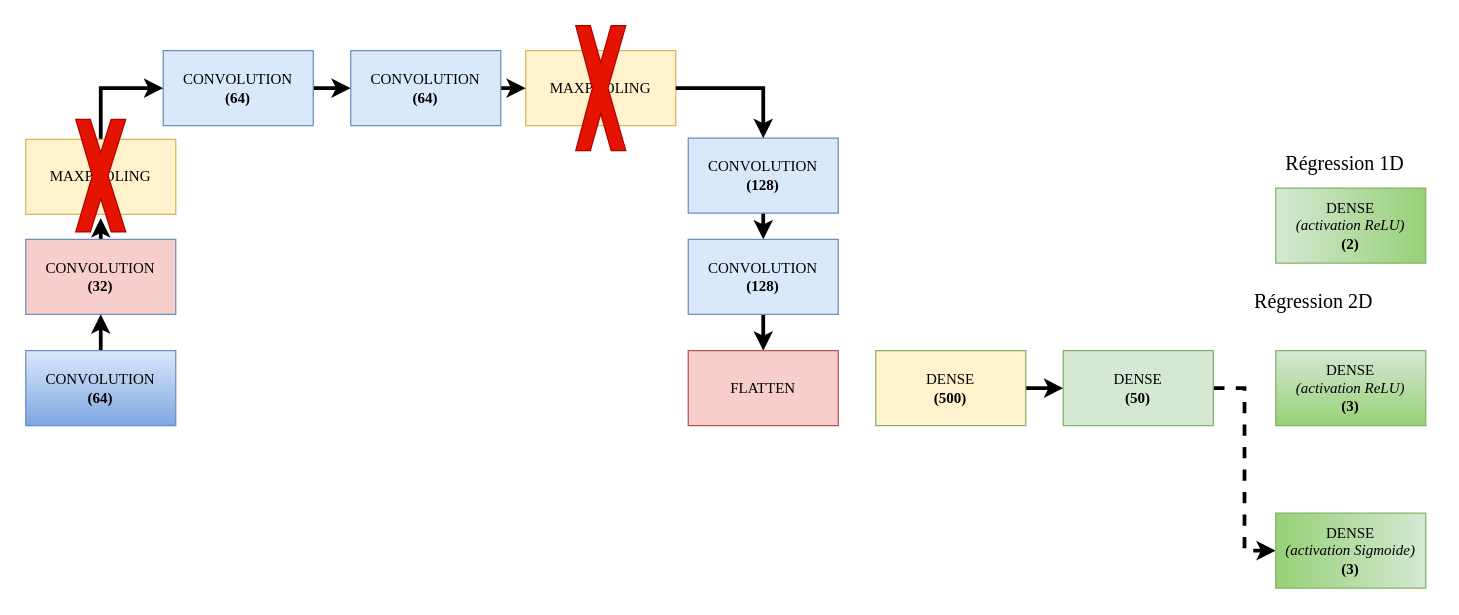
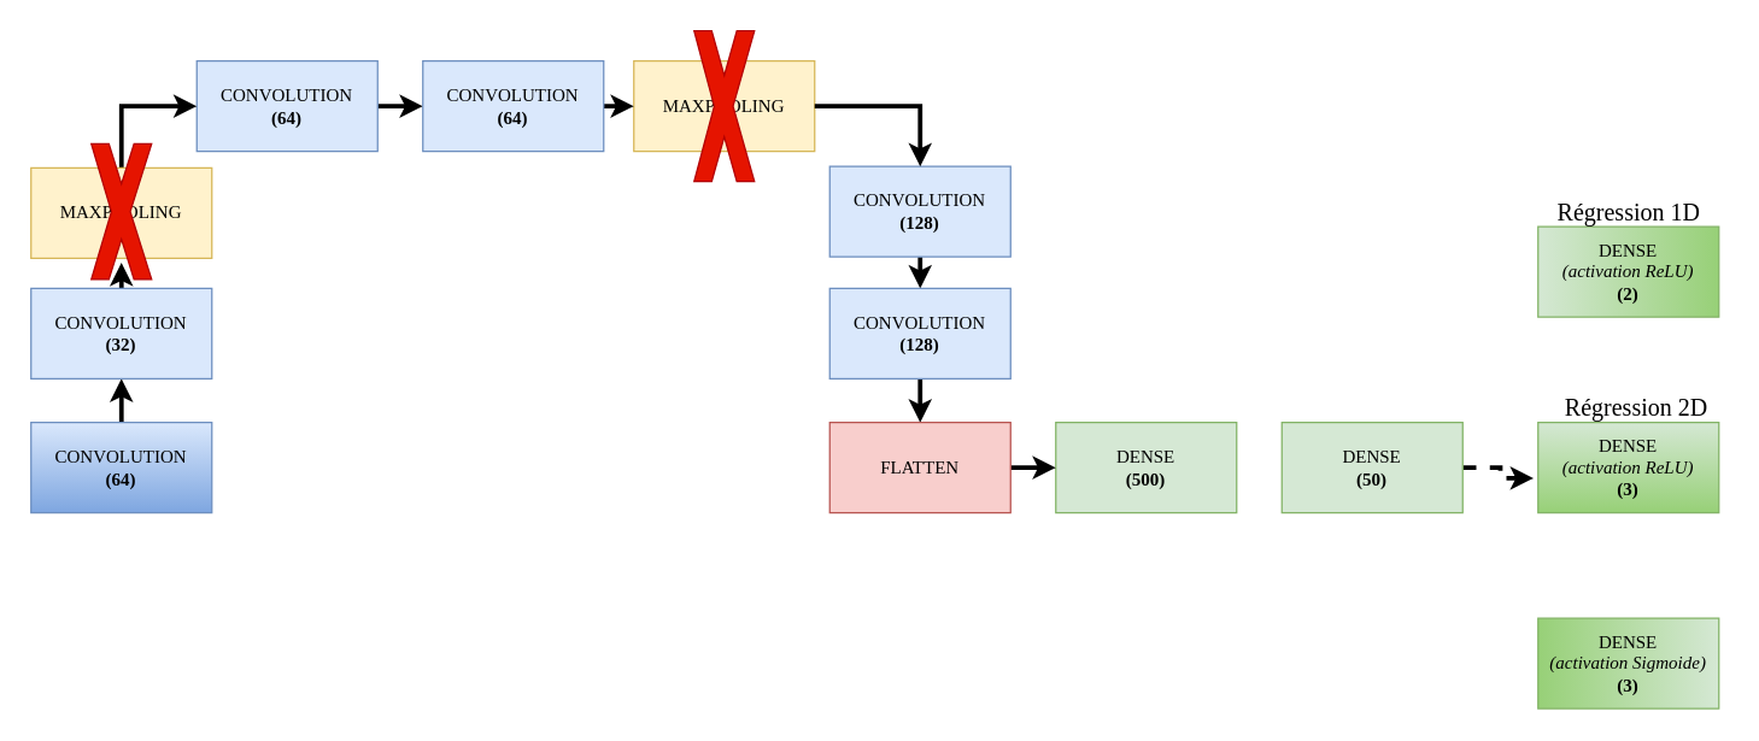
  <mxCell id="0" />
  <mxCell id="1" parent="0" />
  <mxCell id="2" value="&lt;font face=&quot;iwona&quot;&gt;MAXPOOLING&lt;/font&gt;" style="rounded=0;whiteSpace=wrap;html=1;rotation=0;fillColor=#fff2cc;strokeColor=#d6b656;" parent="1" vertex="1"><mxGeometry x="420" y="40" width="120" height="60" as="geometry" /></mxCell>
  <mxCell id="3" style="edgeStyle=orthogonalEdgeStyle;rounded=0;orthogonalLoop=1;jettySize=auto;html=1;exitX=0.5;exitY=0;exitDx=0;exitDy=0;entryX=0.5;entryY=1;entryDx=0;entryDy=0;strokeWidth=3;" parent="1" source="4" target="6" edge="1"><mxGeometry relative="1" as="geometry" /></mxCell>
  <mxCell id="4" value="&lt;font face=&quot;Iwona&quot;&gt;CONVOLUTION&lt;br&gt;&lt;b&gt;(64)&lt;/b&gt;&lt;br&gt;&lt;/font&gt;" style="rounded=0;whiteSpace=wrap;html=1;rotation=0;fillColor=#dae8fc;strokeColor=#6c8ebf;gradientColor=#7ea6e0;" parent="1" vertex="1"><mxGeometry x="20" y="280" width="120" height="60" as="geometry" /></mxCell>
  <mxCell id="5" style="edgeStyle=orthogonalEdgeStyle;rounded=0;orthogonalLoop=1;jettySize=auto;html=1;exitX=0.5;exitY=0;exitDx=0;exitDy=0;strokeWidth=3;" parent="1" source="6" edge="1"><mxGeometry relative="1" as="geometry"><mxPoint x="80" y="174" as="targetPoint" /></mxGeometry></mxCell>
- <mxCell id="6" value="&lt;span style=&quot;font-family: &amp;#34;iwona&amp;#34;&quot;&gt;CONVOLUTION&lt;/span&gt;&lt;font face=&quot;Iwona&quot;&gt;&lt;br&gt;&lt;b&gt;(32)&lt;/b&gt;&lt;br&gt;&lt;/font&gt;" style="rounded=0;whiteSpace=wrap;html=1;rotation=0;fillColor=#f8cecc;strokeColor=#6c8ebf;" parent="1" vertex="1"><mxGeometry x="20" y="191" width="120" height="60" as="geometry" /></mxCell>
+ <mxCell id="6" value="&lt;span style=&quot;font-family: &amp;#34;iwona&amp;#34;&quot;&gt;CONVOLUTION&lt;/span&gt;&lt;font face=&quot;Iwona&quot;&gt;&lt;br&gt;&lt;b&gt;(32)&lt;/b&gt;&lt;br&gt;&lt;/font&gt;" style="rounded=0;whiteSpace=wrap;html=1;rotation=0;fillColor=#dae8fc;strokeColor=#6c8ebf;" parent="1" vertex="1"><mxGeometry x="20" y="191" width="120" height="60" as="geometry" /></mxCell>
  <mxCell id="7" style="edgeStyle=orthogonalEdgeStyle;rounded=0;orthogonalLoop=1;jettySize=auto;html=1;exitX=1;exitY=0.5;exitDx=0;exitDy=0;entryX=0;entryY=0.5;entryDx=0;entryDy=0;strokeWidth=3;" parent="1" source="8" target="10" edge="1"><mxGeometry relative="1" as="geometry" /></mxCell>
  <mxCell id="8" value="&lt;span style=&quot;font-family: &amp;#34;iwona&amp;#34;&quot;&gt;CONVOLUTION&lt;/span&gt;&lt;font face=&quot;Iwona&quot;&gt;&lt;br&gt;&lt;/font&gt;&lt;b style=&quot;font-family: &amp;#34;iwona&amp;#34;&quot;&gt;(64)&lt;/b&gt;&lt;font face=&quot;Iwona&quot;&gt;&lt;br&gt;&lt;/font&gt;" style="rounded=0;whiteSpace=wrap;html=1;rotation=0;fillColor=#dae8fc;strokeColor=#6c8ebf;" parent="1" vertex="1"><mxGeometry x="130" y="40" width="120" height="60" as="geometry" /></mxCell>
  <mxCell id="9" style="edgeStyle=orthogonalEdgeStyle;rounded=0;orthogonalLoop=1;jettySize=auto;html=1;exitX=1;exitY=0.5;exitDx=0;exitDy=0;strokeWidth=3;entryX=0;entryY=0.5;entryDx=0;entryDy=0;" parent="1" source="10" target="2" edge="1"><mxGeometry relative="1" as="geometry"><mxPoint x="420" y="10" as="targetPoint" /></mxGeometry></mxCell>
  <mxCell id="10" value="&lt;span style=&quot;font-family: &amp;#34;iwona&amp;#34;&quot;&gt;CONVOLUTION&lt;/span&gt;&lt;font face=&quot;Iwona&quot;&gt;&lt;br&gt;&lt;/font&gt;&lt;b style=&quot;font-family: &amp;#34;iwona&amp;#34;&quot;&gt;(64)&lt;/b&gt;&lt;font face=&quot;Iwona&quot;&gt;&lt;br&gt;&lt;/font&gt;" style="rounded=0;whiteSpace=wrap;html=1;rotation=0;fillColor=#dae8fc;strokeColor=#6c8ebf;" parent="1" vertex="1"><mxGeometry x="280" y="40" width="120" height="60" as="geometry" /></mxCell>
  <mxCell id="11" style="edgeStyle=orthogonalEdgeStyle;rounded=0;orthogonalLoop=1;jettySize=auto;html=1;exitX=0.5;exitY=1;exitDx=0;exitDy=0;entryX=0.5;entryY=0;entryDx=0;entryDy=0;strokeWidth=3;" parent="1" source="12" target="14" edge="1"><mxGeometry relative="1" as="geometry" /></mxCell>
  <mxCell id="12" value="&lt;span style=&quot;font-family: &amp;#34;iwona&amp;#34;&quot;&gt;CONVOLUTION&lt;/span&gt;&lt;font face=&quot;Iwona&quot;&gt;&lt;br&gt;&lt;/font&gt;&lt;b style=&quot;font-family: &amp;#34;iwona&amp;#34;&quot;&gt;(128)&lt;/b&gt;&lt;font face=&quot;Iwona&quot;&gt;&lt;br&gt;&lt;/font&gt;" style="rounded=0;whiteSpace=wrap;html=1;rotation=0;fillColor=#dae8fc;strokeColor=#6c8ebf;" parent="1" vertex="1"><mxGeometry x="550" y="110" width="120" height="60" as="geometry" /></mxCell>
  <mxCell id="13" style="edgeStyle=orthogonalEdgeStyle;rounded=0;orthogonalLoop=1;jettySize=auto;html=1;exitX=0.5;exitY=1;exitDx=0;exitDy=0;entryX=0.5;entryY=0;entryDx=0;entryDy=0;strokeWidth=3;" parent="1" source="14" target="21" edge="1"><mxGeometry relative="1" as="geometry" /></mxCell>
  <mxCell id="14" value="&lt;span style=&quot;font-family: &amp;#34;iwona&amp;#34;&quot;&gt;CONVOLUTION&lt;/span&gt;&lt;font face=&quot;Iwona&quot;&gt;&lt;br&gt;&lt;/font&gt;&lt;b style=&quot;font-family: &amp;#34;iwona&amp;#34;&quot;&gt;(128)&lt;/b&gt;&lt;font face=&quot;Iwona&quot;&gt;&lt;br&gt;&lt;/font&gt;" style="rounded=0;whiteSpace=wrap;html=1;rotation=0;fillColor=#dae8fc;strokeColor=#6c8ebf;" parent="1" vertex="1"><mxGeometry x="550" y="191" width="120" height="60" as="geometry" /></mxCell>
- <mxCell id="15" style="edgeStyle=orthogonalEdgeStyle;rounded=0;orthogonalLoop=1;jettySize=auto;html=1;exitX=1;exitY=0.5;exitDx=0;exitDy=0;entryX=0;entryY=0.5;entryDx=0;entryDy=0;strokeWidth=3;" parent="1" source="16" target="19" edge="1"><mxGeometry relative="1" as="geometry" /></mxCell>
- <mxCell id="16" value="&lt;font face=&quot;Iwona&quot;&gt;DENSE&lt;br&gt;&lt;/font&gt;&lt;b style=&quot;font-family: &amp;#34;iwona&amp;#34;&quot;&gt;(500)&lt;/b&gt;&lt;font face=&quot;Iwona&quot;&gt;&lt;br&gt;&lt;/font&gt;" style="rounded=0;whiteSpace=wrap;html=1;rotation=0;fillColor=#fff2cc;strokeColor=#82b366;" parent="1" vertex="1"><mxGeometry x="700" y="280" width="120" height="60" as="geometry" /></mxCell>
- <mxCell id="18" style="edgeStyle=orthogonalEdgeStyle;rounded=0;orthogonalLoop=1;jettySize=auto;html=1;exitX=1;exitY=0.5;exitDx=0;exitDy=0;entryX=0;entryY=0.5;entryDx=0;entryDy=0;dashed=1;strokeWidth=3;" parent="1" source="19" target="24" edge="1"><mxGeometry relative="1" as="geometry" /></mxCell>
+ <mxCell id="16" value="&lt;font face=&quot;Iwona&quot;&gt;DENSE&lt;br&gt;&lt;/font&gt;&lt;b style=&quot;font-family: &amp;#34;iwona&amp;#34;&quot;&gt;(500)&lt;/b&gt;&lt;font face=&quot;Iwona&quot;&gt;&lt;br&gt;&lt;/font&gt;" style="rounded=0;whiteSpace=wrap;html=1;rotation=0;fillColor=#d5e8d4;strokeColor=#82b366;" parent="1" vertex="1"><mxGeometry x="700" y="280" width="120" height="60" as="geometry" /></mxCell>
+ <mxCell id="17" style="edgeStyle=orthogonalEdgeStyle;rounded=0;orthogonalLoop=1;jettySize=auto;html=1;exitX=1;exitY=0.5;exitDx=0;exitDy=0;entryX=-0.025;entryY=0.617;entryDx=0;entryDy=0;entryPerimeter=0;dashed=1;strokeWidth=3;" parent="1" source="19" target="23" edge="1"><mxGeometry relative="1" as="geometry" /></mxCell>
  <mxCell id="19" value="&lt;font face=&quot;Iwona&quot;&gt;DENSE&lt;br&gt;&lt;/font&gt;&lt;b style=&quot;font-family: &amp;#34;iwona&amp;#34;&quot;&gt;(50)&lt;/b&gt;&lt;font face=&quot;Iwona&quot;&gt;&lt;br&gt;&lt;/font&gt;" style="rounded=0;whiteSpace=wrap;html=1;rotation=0;fillColor=#d5e8d4;strokeColor=#82b366;" parent="1" vertex="1"><mxGeometry x="850" y="280" width="120" height="60" as="geometry" /></mxCell>
+ <mxCell id="20" style="edgeStyle=orthogonalEdgeStyle;rounded=0;orthogonalLoop=1;jettySize=auto;html=1;exitX=1;exitY=0.5;exitDx=0;exitDy=0;entryX=0;entryY=0.5;entryDx=0;entryDy=0;strokeWidth=3;" parent="1" source="21" target="16" edge="1"><mxGeometry relative="1" as="geometry" /></mxCell>
  <mxCell id="21" value="&lt;font face=&quot;Iwona&quot;&gt;FLATTEN&lt;/font&gt;" style="rounded=0;whiteSpace=wrap;html=1;rotation=0;fillColor=#f8cecc;strokeColor=#b85450;" parent="1" vertex="1"><mxGeometry x="550" y="280" width="120" height="60" as="geometry" /></mxCell>
  <mxCell id="22" value="&lt;font face=&quot;Iwona&quot;&gt;DENSE&lt;br&gt;&lt;i&gt;(activation ReLU)&lt;br&gt;&lt;/i&gt;&lt;/font&gt;&lt;b style=&quot;font-family: &amp;#34;iwona&amp;#34;&quot;&gt;(2)&lt;/b&gt;&lt;font face=&quot;Iwona&quot;&gt;&lt;i&gt;&lt;br&gt;&lt;/i&gt;&lt;/font&gt;" style="rounded=0;whiteSpace=wrap;html=1;rotation=0;fillColor=#d5e8d4;strokeColor=#82b366;gradientColor=#97d077;gradientDirection=east;" parent="1" vertex="1"><mxGeometry x="1020" y="150" width="120" height="60" as="geometry" /></mxCell>
  <mxCell id="23" value="&lt;font face=&quot;Iwona&quot;&gt;DENSE&lt;br&gt;&lt;/font&gt;&lt;i style=&quot;font-family: &amp;#34;iwona&amp;#34;&quot;&gt;(activation ReLU)&lt;/i&gt;&lt;font face=&quot;Iwona&quot;&gt;&lt;i&gt;&lt;br&gt;&lt;/i&gt;&lt;/font&gt;&lt;b style=&quot;font-family: &amp;#34;iwona&amp;#34;&quot;&gt;(3)&lt;/b&gt;&lt;font face=&quot;Iwona&quot;&gt;&lt;i&gt;&lt;br&gt;&lt;/i&gt;&lt;/font&gt;" style="rounded=0;whiteSpace=wrap;html=1;rotation=0;fillColor=#d5e8d4;strokeColor=#82b366;gradientColor=#97d077;" parent="1" vertex="1"><mxGeometry x="1020" y="280" width="120" height="60" as="geometry" /></mxCell>
  <mxCell id="24" value="&lt;font face=&quot;Iwona&quot;&gt;DENSE&lt;br&gt;&lt;/font&gt;&lt;i style=&quot;font-family: &amp;#34;iwona&amp;#34;&quot;&gt;(activation Sigmoide)&lt;/i&gt;&lt;font face=&quot;Iwona&quot;&gt;&lt;i&gt;&lt;br&gt;&lt;/i&gt;&lt;/font&gt;&lt;b style=&quot;font-family: &amp;#34;iwona&amp;#34;&quot;&gt;(3)&lt;/b&gt;&lt;font face=&quot;Iwona&quot;&gt;&lt;i&gt;&lt;br&gt;&lt;/i&gt;&lt;/font&gt;" style="rounded=0;whiteSpace=wrap;html=1;rotation=0;fillColor=#d5e8d4;strokeColor=#82b366;gradientColor=#97d077;gradientDirection=west;" parent="1" vertex="1"><mxGeometry x="1020" y="410" width="120" height="60" as="geometry" /></mxCell>
- <mxCell id="25" value="&lt;font face=&quot;Iwona&quot; style=&quot;font-size: 16px&quot;&gt;Régression 1D&lt;/font&gt;" style="text;html=1;align=center;verticalAlign=middle;resizable=0;points=[];autosize=1;" parent="1" vertex="1"><mxGeometry x="1015" y="120" width="120" height="20" as="geometry" /></mxCell>
- <mxCell id="26" value="&lt;font face=&quot;Iwona&quot; style=&quot;font-size: 16px&quot;&gt;Régression 2D&lt;/font&gt;" style="text;html=1;align=center;verticalAlign=middle;resizable=0;points=[];autosize=1;" parent="1" vertex="1"><mxGeometry x="990" y="230" width="120" height="20" as="geometry" /></mxCell>
+ <mxCell id="25" value="&lt;font face=&quot;Iwona&quot; style=&quot;font-size: 16px&quot;&gt;Régression 1D&lt;/font&gt;" style="text;html=1;align=center;verticalAlign=middle;resizable=0;points=[];autosize=1;" parent="1" vertex="1"><mxGeometry x="1020" y="130" width="120" height="20" as="geometry" /></mxCell>
+ <mxCell id="26" value="&lt;font face=&quot;Iwona&quot; style=&quot;font-size: 16px&quot;&gt;Régression 2D&lt;/font&gt;" style="text;html=1;align=center;verticalAlign=middle;resizable=0;points=[];autosize=1;" parent="1" vertex="1"><mxGeometry x="1025" y="260" width="120" height="20" as="geometry" /></mxCell>
  <mxCell id="27" style="edgeStyle=orthogonalEdgeStyle;rounded=0;orthogonalLoop=1;jettySize=auto;html=1;exitX=1;exitY=0.5;exitDx=0;exitDy=0;entryX=0.5;entryY=0;entryDx=0;entryDy=0;strokeWidth=3;" parent="1" source="2" target="12" edge="1"><mxGeometry relative="1" as="geometry" /></mxCell>
  <mxCell id="28" style="edgeStyle=orthogonalEdgeStyle;rounded=0;orthogonalLoop=1;jettySize=auto;html=1;exitX=0.5;exitY=0;exitDx=0;exitDy=0;entryX=0;entryY=0.5;entryDx=0;entryDy=0;strokeWidth=3;" parent="1" source="29" target="8" edge="1"><mxGeometry relative="1" as="geometry" /></mxCell>
  <mxCell id="29" value="&lt;font face=&quot;iwona&quot;&gt;MAXPOOLING&lt;/font&gt;" style="rounded=0;whiteSpace=wrap;html=1;rotation=0;fillColor=#fff2cc;strokeColor=#d6b656;" parent="1" vertex="1"><mxGeometry x="20" y="111" width="120" height="60" as="geometry" /></mxCell>
  <mxCell id="30" value="" style="verticalLabelPosition=bottom;verticalAlign=top;html=1;shape=mxgraph.basic.x;fillColor=#e51400;strokeColor=#B20000;fontColor=#ffffff;" vertex="1" parent="1"><mxGeometry x="460" y="20" width="40" height="100" as="geometry" /></mxCell>
  <mxCell id="31" value="" style="verticalLabelPosition=bottom;verticalAlign=top;html=1;shape=mxgraph.basic.x;fillColor=#e51400;strokeColor=#B20000;fontColor=#ffffff;" vertex="1" parent="1"><mxGeometry x="60" y="95" width="40" height="90" as="geometry" /></mxCell>
